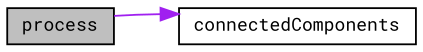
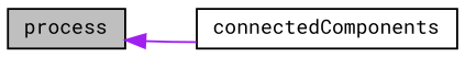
  digraph {
    rankdir=LR
    fontname="Roboto Mono"
    node [color=black fontname="Roboto Mono" fontsize=10 shape=record style=filled]
    n1 [fillcolor=grey75 fontcolor=black height=0.2 label=process width=0.4]
    n2 [fillcolor=white height=0.2 label=connectedComponents width=0.4]
-   n2 -> n1 [color=purple dir=back fontname="Roboto Mono" fontsize=10 labelfontname=Helvetica labelfontsize=10 style=solid]
+   n1 -> n2 [color=purple dir=back fontname="Roboto Mono" fontsize=10 labelfontname=Helvetica labelfontsize=10 style=solid]
  }
